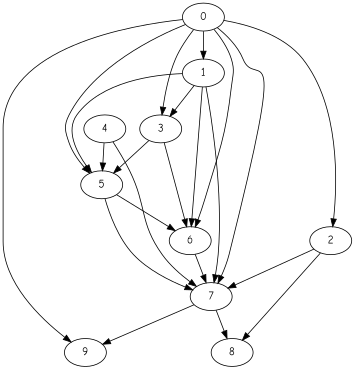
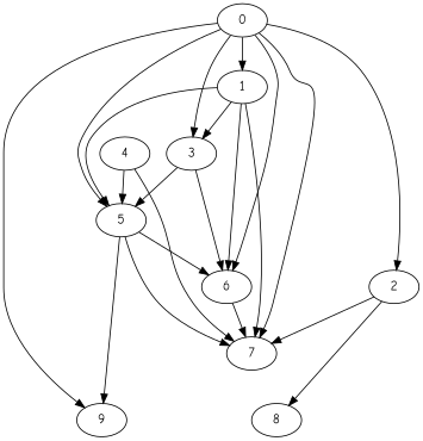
  digraph {
    "Duplicate states"=0
    GraphType=Random
    "Max states in OPEN"=0
    Modes="120000ms; topo-ordered tasks, ; Pruning: task equivalence, fixed order ready list, ; F-value: ; Optimisation: best schedule length (SL) optimisation on equal, "
    NumberOfTasks=10
    "Pruned using list schedule length"=1
    "States removed from OPEN"=0
    TargetSystem="Homogeneous-6"
    "Time to schedule (ms)"=97
    "Total idle time"=55
    "Total schedule length"=117
    "Total sequential time"=147
    "Total states created"=2
    fontname="Comic Neue"
    node ["Finish time"=85 Processor=0 Weight=22 fontname="Comic Neue"]
    edge [Weight=3 fontname="Comic Neue"]
    0 ["Finish time"=15 "Start time"=0 Weight=15]
    1 ["Finish time"=37 "Start time"=15]
    3 ["Finish time"=46 "Start time"=37 Weight=9]
    5 ["Finish time"=63 "Start time"=57 Weight=6]
    2 ["Finish time"=36 Processor=1 "Start time"=19 Weight=17]
    7 ["Finish time"=104 "Start time"=85 Weight=19]
    9 [Processor=1 "Start time"=72 Weight=13]
    6 ["Start time"=63]
    4 ["Finish time"=57 "Start time"=46 Weight=11]
    8 ["Finish time"=117 "Start time"=104 Weight=13]
    0 -> 1
    0 -> 3 [Weight=5]
    0 -> 5 [Weight=10]
    0 -> 2 [Weight=4]
    0 -> 7 [Weight=10]
    0 -> 9 [Weight=6]
    0 -> 6
    1 -> 3
    1 -> 5 [Weight=10]
    1 -> 7 [Weight=2]
    1 -> 6
    3 -> 5 [Weight=2]
    3 -> 6 [Weight=10]
    5 -> 7 [Weight=5]
-   7 -> 9 [Weight=9]
+   5 -> 9 [Weight=9]
    5 -> 6 [Weight=4]
    2 -> 7 [Weight=5]
    2 -> 8 [Weight=6]
-   7 -> 8 [Weight=2]
    6 -> 7 [Weight=6]
    4 -> 5 [Weight=7]
    4 -> 7 [Weight=5]
  }
